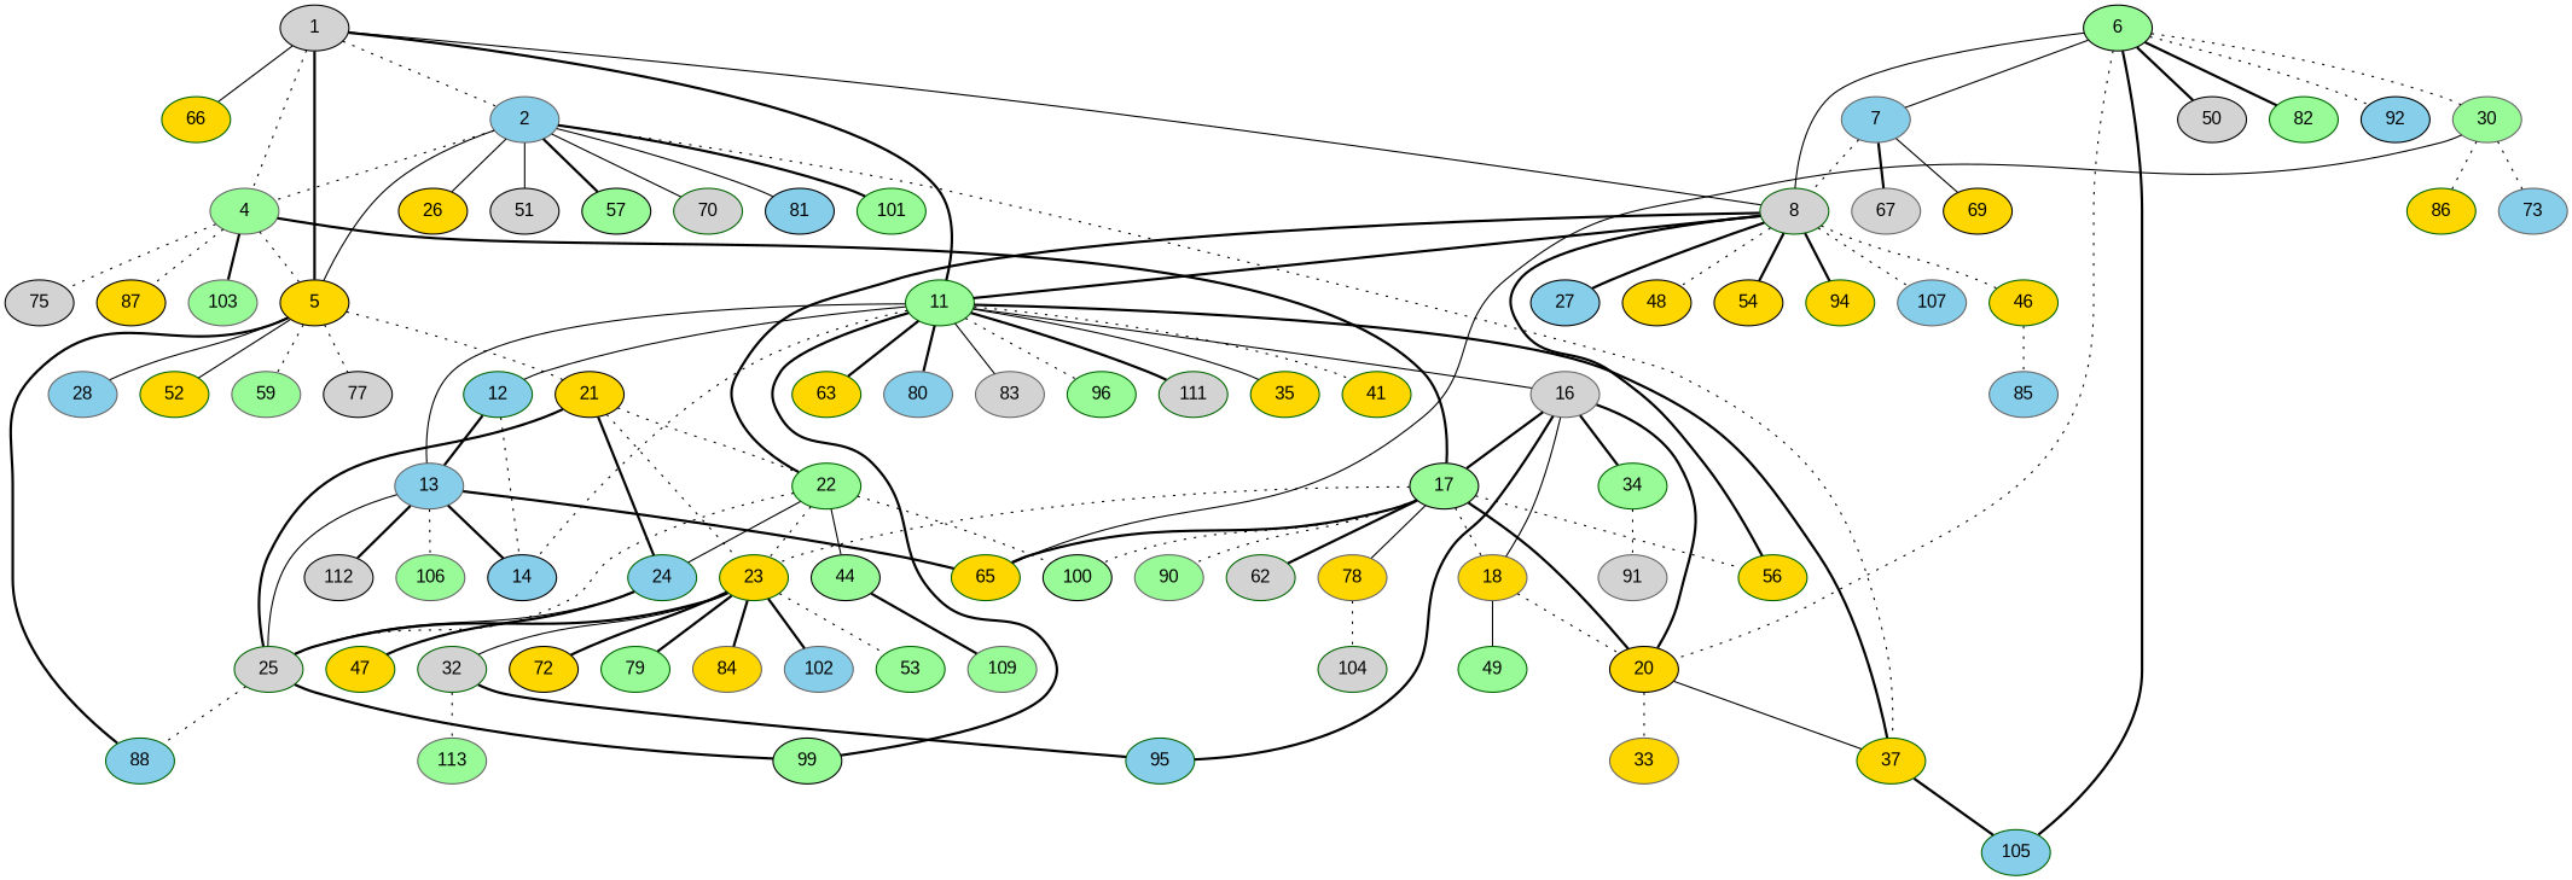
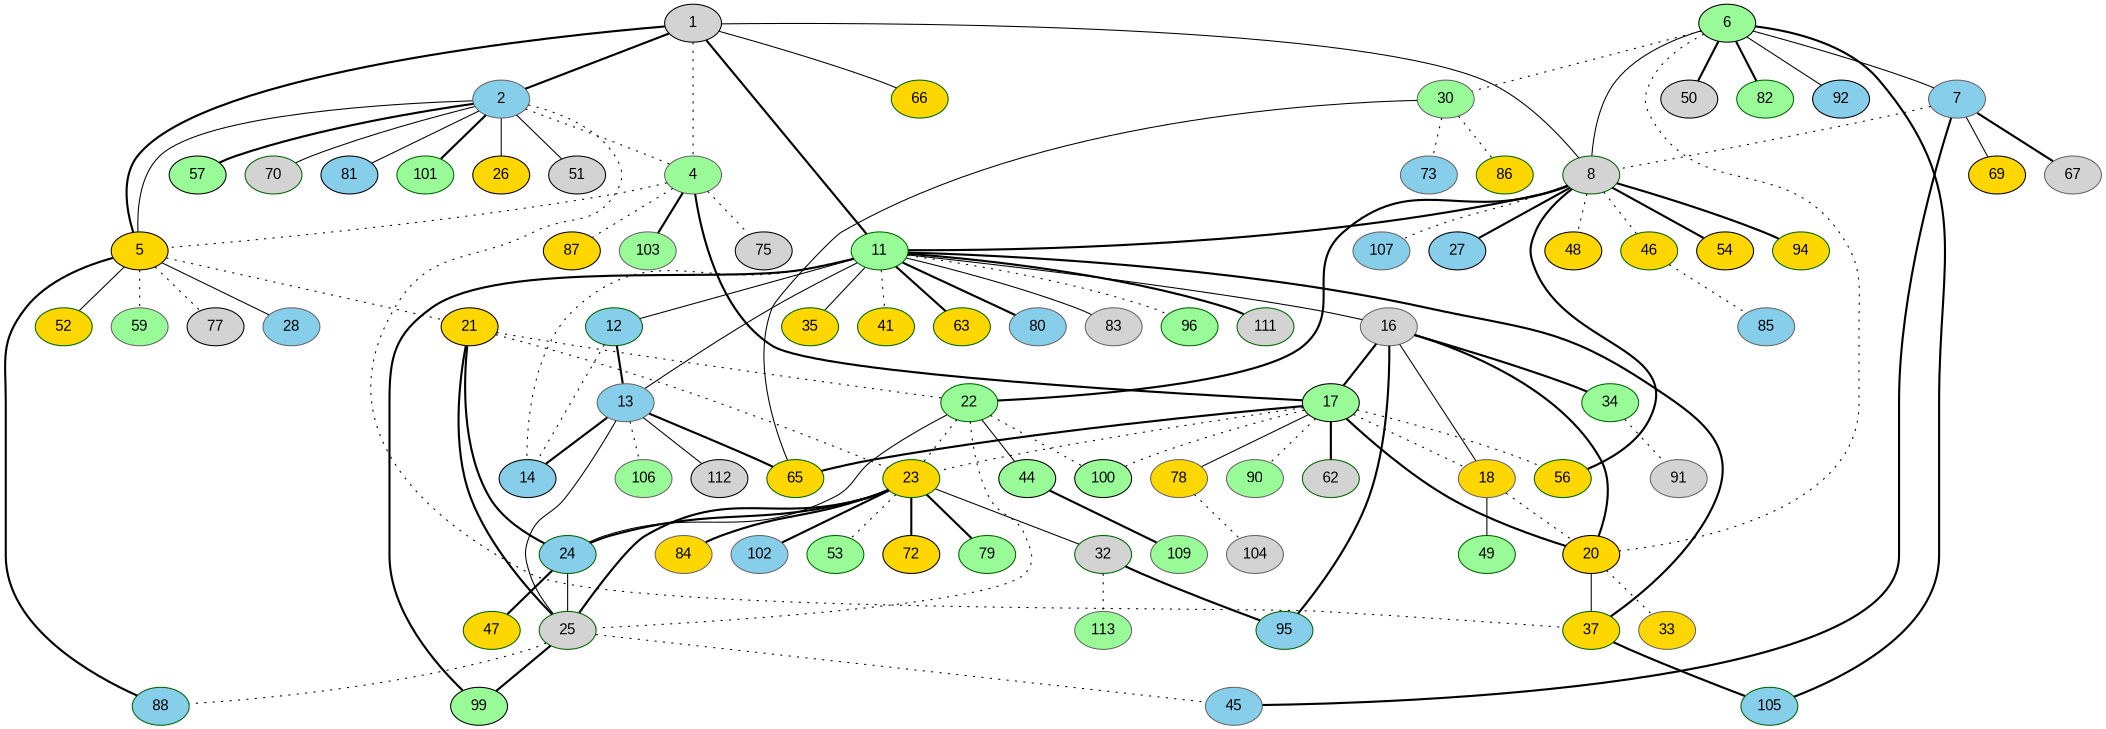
  graph {
    fontname="Liberation Sans"
    node [color=darkgreen fillcolor=gold fontname="Liberation Sans" style=filled]
    edge [fontname="Liberation Sans" style=bold]
    1 [color=black fillcolor=lightgrey super="+3"]
    2 [color=gray40 fillcolor=skyblue super="+42"]
    4 [color=gray40 fillcolor=palegreen super="+61"]
    5 [color=black super="+108"]
    8 [fillcolor=lightgrey super="+9"]
    11 [fillcolor=palegreen super="+15"]
    66
    26 [color=black]
    37 [super="+93"]
    51 [color=black fillcolor=lightgrey]
    57 [color=black fillcolor=palegreen]
    70 [fillcolor=lightgrey]
    81 [color=black fillcolor=skyblue]
    101 [fillcolor=palegreen]
    17 [color=black fillcolor=palegreen super="+19"]
    75 [color=black fillcolor=lightgrey]
    87 [color=black]
    103 [color=gray40 fillcolor=palegreen]
    21 [color=black]
    28 [color=gray40 fillcolor=skyblue]
    52
    59 [color=gray40 fillcolor=palegreen]
    77 [color=black fillcolor=lightgrey]
    88 [fillcolor=skyblue]
    22 [fillcolor=palegreen super="+29"]
    27 [color=black fillcolor=skyblue]
    46 [super="+98"]
    48 [color=black super="+58"]
    54 [color=black super="+55"]
    56
    94
    107 [color=gray40 fillcolor=skyblue]
    12 [fillcolor=skyblue super="+40"]
    13 [color=gray40 fillcolor=skyblue super="+68"]
    14 [color=black fillcolor=skyblue super="+31"]
    16 [color=gray40 fillcolor=lightgrey]
    35
    41
    63
    80 [color=gray40 fillcolor=skyblue]
    83 [color=gray40 fillcolor=lightgrey]
    96 [fillcolor=palegreen]
    99 [color=black fillcolor=palegreen]
    111 [fillcolor=lightgrey]
    105 [fillcolor=skyblue]
    20 [color=black super="+38"]
    65
    18 [color=gray40 super="+36"]
    78 [color=gray40 super="+89"]
    23 [super="+39"]
    62 [fillcolor=lightgrey]
    90 [color=gray40 fillcolor=palegreen]
    100 [color=black fillcolor=palegreen]
    25 [fillcolor=lightgrey super="+64"]
    24 [fillcolor=skyblue super="+71"]
    6 [color=black fillcolor=palegreen super="+76"]
    7 [color=gray40 fillcolor=skyblue super="+10"]
    30 [color=gray40 fillcolor=palegreen super="+43"]
    50 [color=black fillcolor=lightgrey]
    82 [fillcolor=palegreen]
    92 [color=black fillcolor=skyblue]
+   45 [color=gray40 fillcolor=skyblue super="+60"]
    67 [color=gray40 fillcolor=lightgrey]
    69 [color=black]
    33 [color=gray40]
    73 [color=gray40 fillcolor=skyblue]
    86
    44 [color=black fillcolor=palegreen super="+74"]
    85 [color=gray40 fillcolor=skyblue]
    106 [color=gray40 fillcolor=palegreen]
    112 [color=black fillcolor=lightgrey]
    34 [fillcolor=palegreen]
    95 [fillcolor=skyblue]
    49 [fillcolor=palegreen]
    91 [color=gray40 fillcolor=lightgrey]
-   104 [fillcolor=lightgrey]
+   104 [color=gray40 fillcolor=lightgrey]
    32 [fillcolor=lightgrey super="+110"]
    53 [fillcolor=palegreen super="+97"]
    72 [color=black]
    79 [fillcolor=palegreen]
    84 [color=gray40]
    102 [color=gray40 fillcolor=skyblue]
    47
    109 [color=gray40 fillcolor=palegreen]
    113 [color=gray40 fillcolor=palegreen]
-   1 -- 2 [style=dotted weight=2]
+   1 -- 2 [weight=2]
    1 -- 4 [style=dotted weight=2]
    1 -- 5 [weight=2]
    1 -- 8 [style=solid]
    1 -- 11
    1 -- 66 [style=solid]
    2 -- 4 [style=dotted]
    2 -- 5 [style=solid]
    2 -- 26 [style=solid]
    2 -- 37 [style=dotted]
    2 -- 51 [style=solid]
    2 -- 57
    2 -- 70 [style=solid]
    2 -- 81 [style=solid]
    2 -- 101
    4 -- 5 [style=dotted]
    4 -- 17
    4 -- 75 [style=dotted]
    4 -- 87 [style=dotted]
    4 -- 103
    5 -- 21 [style=dotted]
    5 -- 28 [style=solid]
    5 -- 52 [style=solid]
    5 -- 59 [style=dotted]
    5 -- 77 [style=dotted]
    5 -- 88
    8 -- 11
    8 -- 22
    8 -- 27
    8 -- 46 [style=dotted]
    8 -- 48 [style=dotted]
    8 -- 54
    8 -- 56
    8 -- 94
    8 -- 107 [style=dotted]
    11 -- 37
    11 -- 12 [style=solid weight=2]
    11 -- 13 [style=solid weight=2]
    11 -- 14 [style=dotted weight=2]
    11 -- 16 [style=solid]
    11 -- 35 [style=solid]
    11 -- 41 [style=dotted]
    11 -- 63
    11 -- 80
    11 -- 83 [style=solid]
    11 -- 96 [style=dotted]
    11 -- 99
    11 -- 111
    37 -- 105
    17 -- 56 [style=dotted]
    17 -- 20 [weight=2]
    17 -- 65
    17 -- 18 [style=dotted weight=2]
    17 -- 78 [style=solid]
    17 -- 23 [style=dotted]
    17 -- 62
    17 -- 90 [style=dotted]
    17 -- 100 [style=dotted]
    21 -- 22 [style=dotted]
    21 -- 23 [style=dotted]
    21 -- 25
    21 -- 24
    22 -- 23 [style=dotted]
    22 -- 100 [style=dotted]
    22 -- 25 [style=dotted]
    22 -- 24 [style=solid]
    22 -- 44 [style=solid]
    46 -- 85 [style=dotted]
    12 -- 13
    12 -- 14 [style=dotted]
    13 -- 14
    13 -- 65
    13 -- 25 [style=solid]
    13 -- 106 [style=dotted]
-   13 -- 112
+   13 -- 112 [style=solid]
    16 -- 17 [weight=2]
    16 -- 20
    16 -- 18 [style=solid]
    16 -- 34
    16 -- 95
    20 -- 37 [style=solid]
    20 -- 33 [style=dotted]
    18 -- 20 [style=dotted]
    18 -- 49 [style=solid]
    78 -- 104 [style=dotted]
    23 -- 25
+   23 -- 24
    23 -- 32 [style=solid]
    23 -- 53 [style=dotted]
    23 -- 72
    23 -- 79
    23 -- 84
    23 -- 102
    25 -- 88 [style=dotted]
    25 -- 99
+   25 -- 45 [style=dotted]
    24 -- 25 [style=solid]
    24 -- 47
    6 -- 8 [style=solid weight=2]
    6 -- 105
    6 -- 20 [style=dotted]
    6 -- 7 [style=solid weight=2]
    6 -- 30 [style=dotted]
    6 -- 50
    6 -- 82
-   6 -- 92 [style=dotted]
+   6 -- 92 [style=solid]
    7 -- 8 [style=dotted weight=4]
+   7 -- 45
    7 -- 67
    7 -- 69 [style=solid]
    30 -- 65 [style=solid]
    30 -- 73 [style=dotted]
    30 -- 86 [style=dotted]
    44 -- 109
    34 -- 91 [style=dotted]
    32 -- 95
    32 -- 113 [style=dotted]
  }
